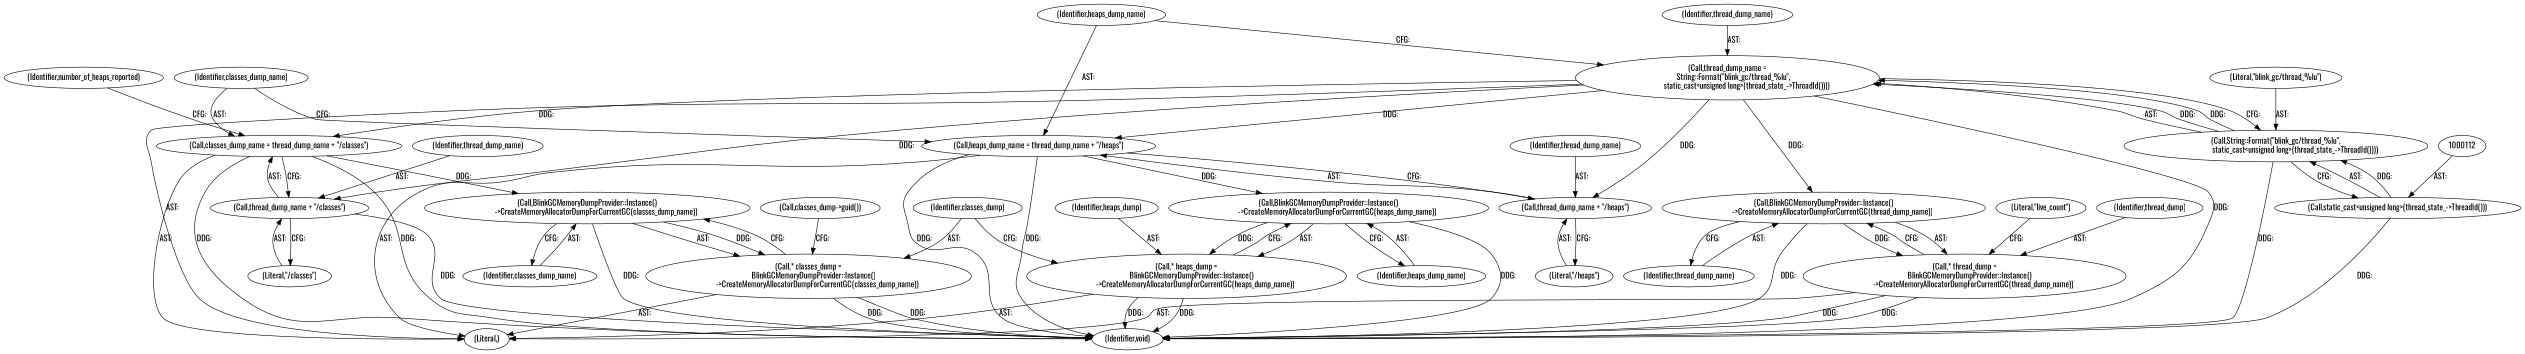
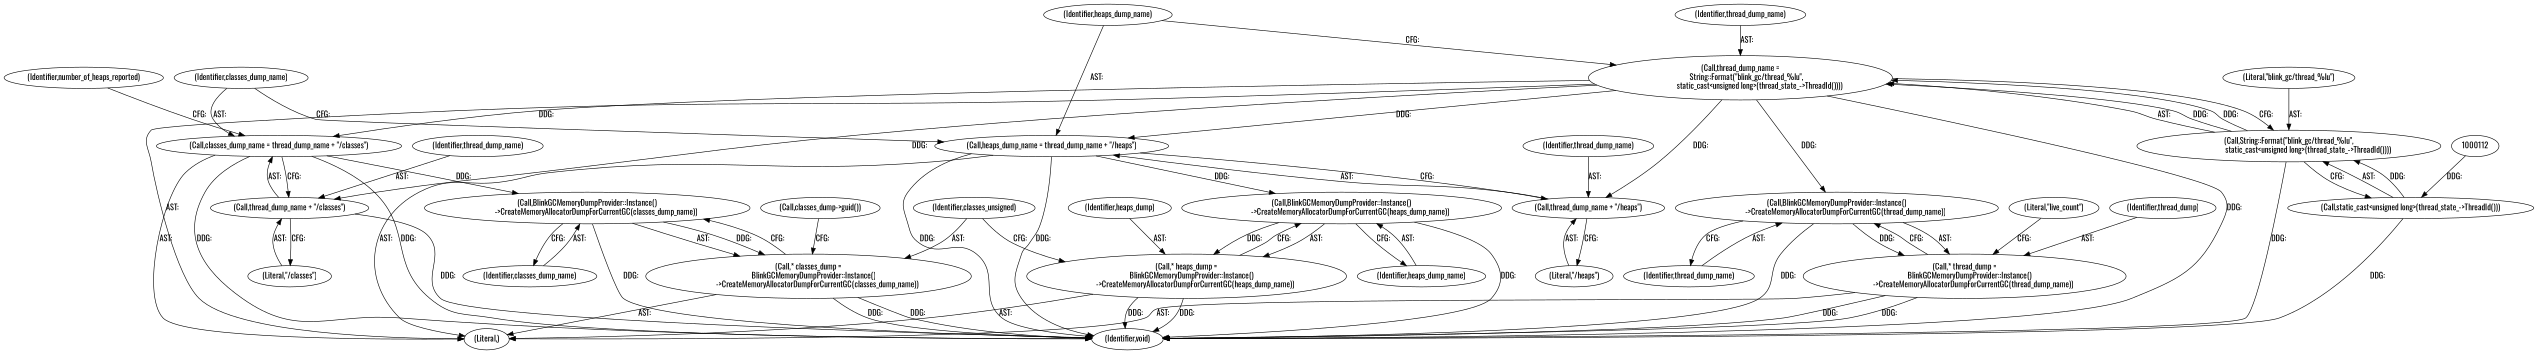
  digraph {
    fontname=Oswald
    node [fontname=Oswald]
    edge [fontname=Oswald]
    n1 [label="(Call,thread_dump_name =\n       String::Format(\"blink_gc/thread_%lu\",\n                      static_cast<unsigned long>(thread_state_->ThreadId())))"]
    n2 [label="(Call,String::Format(\"blink_gc/thread_%lu\",\n                      static_cast<unsigned long>(thread_state_->ThreadId())))"]
    n3 [label="(Call,heaps_dump_name = thread_dump_name + \"/heaps\")"]
    n4 [label="(Call,thread_dump_name + \"/heaps\")"]
    n5 [label="(Call,classes_dump_name = thread_dump_name + \"/classes\")"]
    n6 [label="(Call,thread_dump_name + \"/classes\")"]
    n7 [label="(Call,BlinkGCMemoryDumpProvider::Instance()\n          ->CreateMemoryAllocatorDumpForCurrentGC(thread_dump_name))"]
    n8 [label="(Identifier,void)"]
    n9 [label="(Literal,)"]
    n10 [label="(Call,static_cast<unsigned long>(thread_state_->ThreadId()))"]
    n11 [label="(Call,BlinkGCMemoryDumpProvider::Instance()\n          ->CreateMemoryAllocatorDumpForCurrentGC(heaps_dump_name))"]
    n12 [label="(Literal,\"/heaps\")"]
    n13 [label="(Call,BlinkGCMemoryDumpProvider::Instance()\n          ->CreateMemoryAllocatorDumpForCurrentGC(classes_dump_name))"]
    n14 [label="(Literal,\"/classes\")"]
    n15 [label="(Call,* thread_dump =\n      BlinkGCMemoryDumpProvider::Instance()\n          ->CreateMemoryAllocatorDumpForCurrentGC(thread_dump_name))"]
    n16 [label="(Identifier,thread_dump_name)"]
    n17 [label="(Call,* heaps_dump =\n      BlinkGCMemoryDumpProvider::Instance()\n          ->CreateMemoryAllocatorDumpForCurrentGC(heaps_dump_name))"]
    n18 [label="(Identifier,heaps_dump_name)"]
    n19 [label="(Call,* classes_dump =\n      BlinkGCMemoryDumpProvider::Instance()\n          ->CreateMemoryAllocatorDumpForCurrentGC(classes_dump_name))"]
    n20 [label="(Identifier,classes_dump_name)"]
    n21 [label="(Identifier,number_of_heaps_reported)"]
    n22 [label="(Identifier,classes_dump_name)"]
    n23 [label="(Literal,\"blink_gc/thread_%lu\")"]
    n24 [label="(Identifier,thread_dump_name)"]
    n25 [label="(Identifier,thread_dump_name)"]
    n26 [label="(Identifier,thread_dump_name)"]
    n27 [label="(Literal,\"live_count\")"]
    n28 [label="(Identifier,thread_dump)"]
    n29 [label="(Identifier,heaps_dump_name)"]
    n30 [label="(Call,classes_dump->guid())"]
-   n31 [label="(Identifier,classes_dump)"]
+   n31 [label="(Identifier,classes_unsigned)"]
    n32 [label="(Identifier,heaps_dump)"]
    1000112
    n1 -> n2 [label="CFG: "]
    n1 -> n3 [label="DDG: "]
    n1 -> n4 [label="DDG: "]
    n1 -> n5 [label="DDG: "]
    n1 -> n6 [label="DDG: "]
    n1 -> n7 [label="DDG: "]
    n1 -> n8 [label="DDG: "]
    n1 -> n9 [label="AST: "]
    n2 -> n1 [label="AST: "]
    n2 -> n1 [label="DDG: "]
    n2 -> n1 [label="DDG: "]
    n2 -> n8 [label="DDG: "]
    n2 -> n10 [label="CFG: "]
    n3 -> n4 [label="CFG: "]
    n3 -> n8 [label="DDG: "]
    n3 -> n8 [label="DDG: "]
    n3 -> n9 [label="AST: "]
    n3 -> n11 [label="DDG: "]
    n4 -> n3 [label="AST: "]
    n4 -> n12 [label="CFG: "]
    n5 -> n6 [label="CFG: "]
    n5 -> n8 [label="DDG: "]
    n5 -> n8 [label="DDG: "]
    n5 -> n9 [label="AST: "]
    n5 -> n13 [label="DDG: "]
    n6 -> n5 [label="AST: "]
    n6 -> n8 [label="DDG: "]
    n6 -> n14 [label="CFG: "]
    n7 -> n8 [label="DDG: "]
    n7 -> n15 [label="AST: "]
    n7 -> n15 [label="DDG: "]
    n7 -> n16 [label="CFG: "]
    n10 -> n2 [label="AST: "]
    n10 -> n2 [label="DDG: "]
    n10 -> n8 [label="DDG: "]
    n11 -> n8 [label="DDG: "]
    n11 -> n17 [label="AST: "]
    n11 -> n17 [label="DDG: "]
    n11 -> n18 [label="CFG: "]
    n12 -> n4 [label="AST: "]
    n13 -> n8 [label="DDG: "]
    n13 -> n19 [label="AST: "]
    n13 -> n19 [label="DDG: "]
    n13 -> n20 [label="CFG: "]
    n14 -> n6 [label="AST: "]
    n15 -> n7 [label="CFG: "]
    n15 -> n8 [label="DDG: "]
    n15 -> n8 [label="DDG: "]
    n15 -> n9 [label="AST: "]
    n16 -> n7 [label="AST: "]
    n17 -> n8 [label="DDG: "]
    n17 -> n8 [label="DDG: "]
    n17 -> n9 [label="AST: "]
    n17 -> n11 [label="CFG: "]
    n18 -> n11 [label="AST: "]
    n19 -> n8 [label="DDG: "]
    n19 -> n8 [label="DDG: "]
    n19 -> n9 [label="AST: "]
    n19 -> n13 [label="CFG: "]
    n20 -> n13 [label="AST: "]
    n21 -> n5 [label="CFG: "]
    n22 -> n3 [label="CFG: "]
    n22 -> n5 [label="AST: "]
    n23 -> n2 [label="AST: "]
    n24 -> n4 [label="AST: "]
    n25 -> n1 [label="AST: "]
    n26 -> n6 [label="AST: "]
    n27 -> n15 [label="CFG: "]
    n28 -> n15 [label="AST: "]
    n29 -> n1 [label="CFG: "]
    n29 -> n3 [label="AST: "]
    n30 -> n19 [label="CFG: "]
    n31 -> n17 [label="CFG: "]
    n31 -> n19 [label="AST: "]
    n32 -> n17 [label="AST: "]
-   1000112 -> n10 [label="AST: "]
+   1000112 -> n10 [label="DDG: "]
  }
